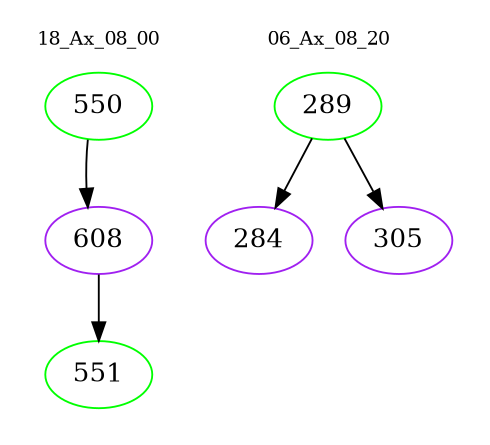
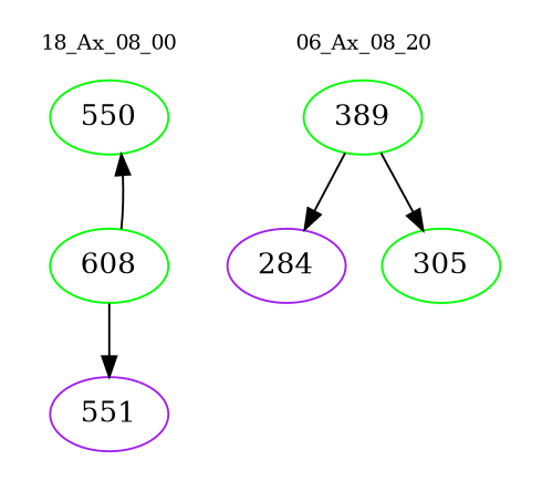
  digraph {
    node [color=green]
    edge [color=black]
    n1 [label=550]
-   n2 [label=551]
-   n3 [color=purple label=608]
-   n4 [label=289]
+   n2 [color=purple label=551]
+   n3 [label=608]
+   n4 [label=389]
    n5 [color=purple label=284]
-   n6 [color=purple label=305]
+   n6 [label=305]
    subgraph cluster_1 {
      color=white
      fontsize=10
      label="18_Ax_08_00"
      n1
      n2
      n3
    }
    subgraph cluster_2 {
      color=white
      fontsize=10
      label="06_Ax_08_20"
      n4
      n5
      n6
    }
-   n1 -> n3
+   n3 -> n1
    n3 -> n2
    n4 -> n5
    n4 -> n6
  }
